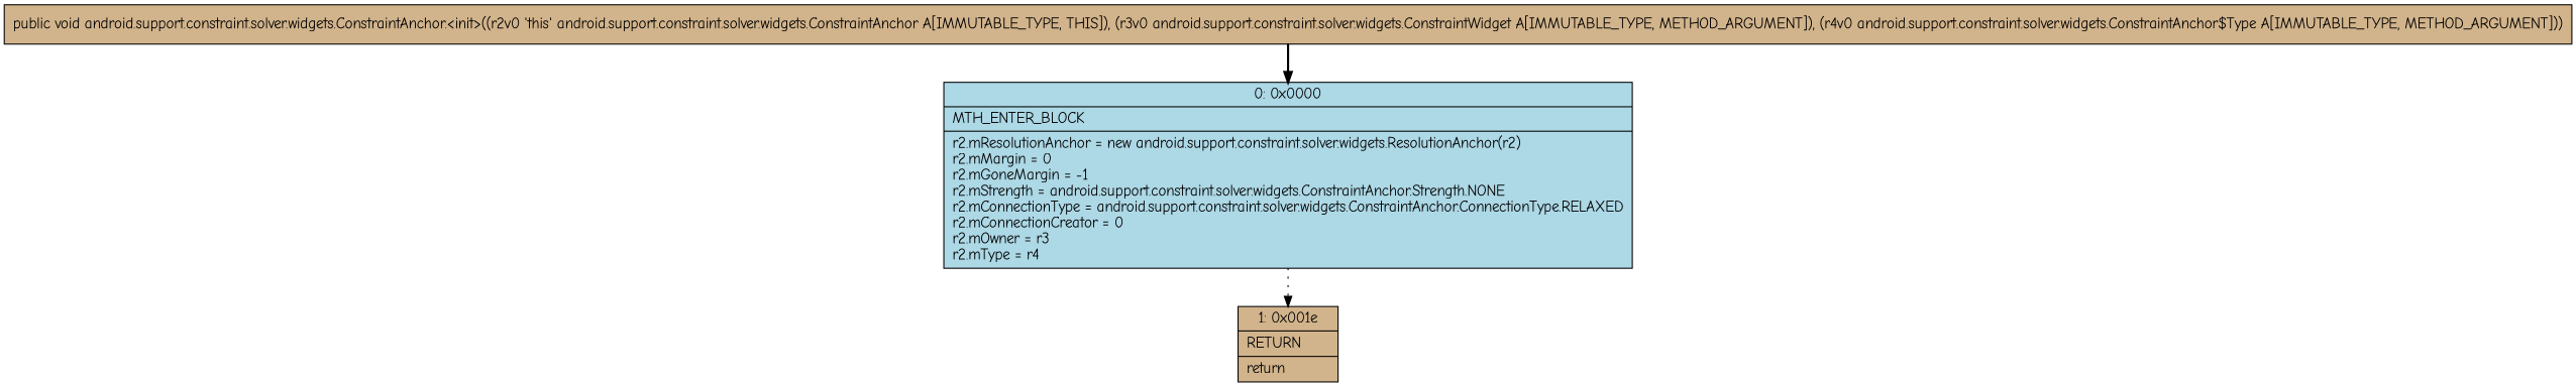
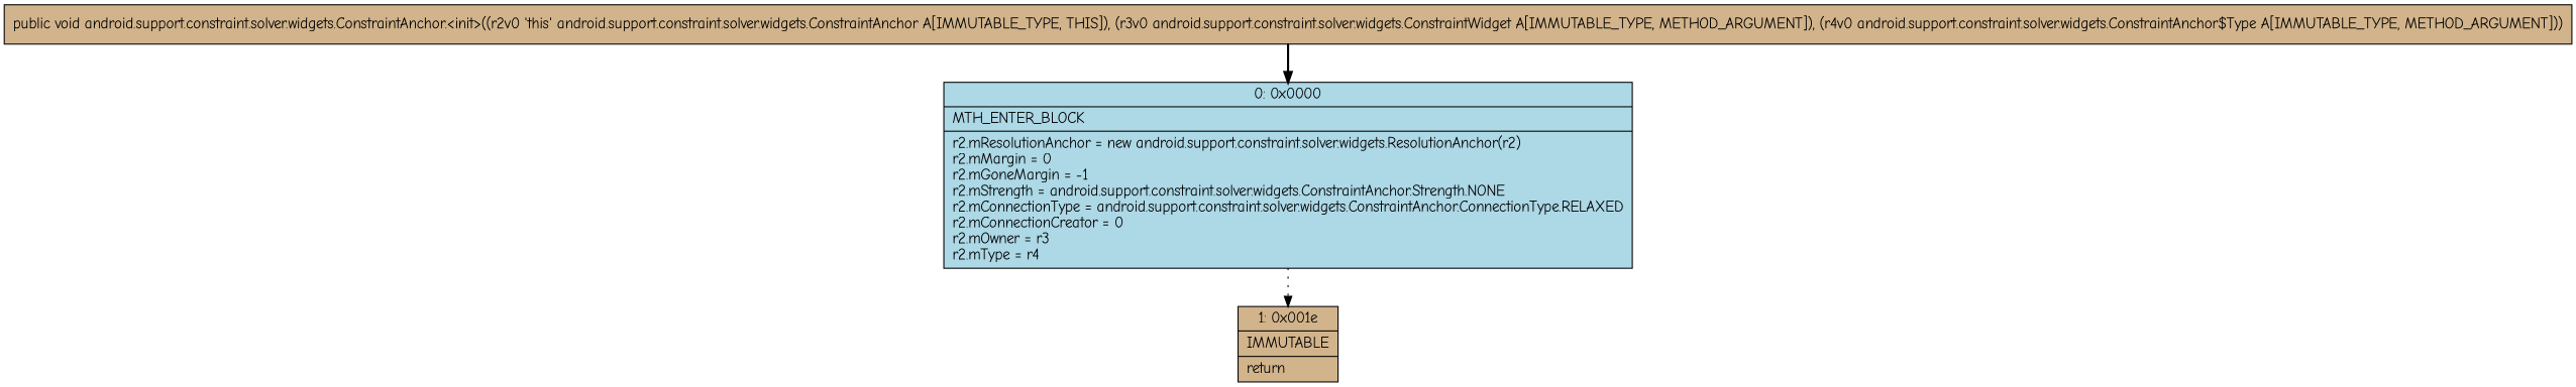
  digraph {
    fontname="Comic Neue"
    node [shape=record style=filled fillcolor=tan fontname="Comic Neue"]
    edge [fontname="Comic Neue"]
    n1 [label="{0\:\ 0x0000|MTH_ENTER_BLOCK\l|r2.mResolutionAnchor = new android.support.constraint.solver.widgets.ResolutionAnchor(r2)\lr2.mMargin = 0\lr2.mGoneMargin = \-1\lr2.mStrength = android.support.constraint.solver.widgets.ConstraintAnchor.Strength.NONE\lr2.mConnectionType = android.support.constraint.solver.widgets.ConstraintAnchor.ConnectionType.RELAXED\lr2.mConnectionCreator = 0\lr2.mOwner = r3\lr2.mType = r4\l}" fillcolor=lightblue]
-   n2 [label="{1\:\ 0x001e|RETURN\l|return\l}"]
+   n2 [label="{1\:\ 0x001e|IMMUTABLE\l|return\l}"]
    n3 [label="{public void android.support.constraint.solver.widgets.ConstraintAnchor.\<init\>((r2v0 'this' android.support.constraint.solver.widgets.ConstraintAnchor A[IMMUTABLE_TYPE, THIS]), (r3v0 android.support.constraint.solver.widgets.ConstraintWidget A[IMMUTABLE_TYPE, METHOD_ARGUMENT]), (r4v0 android.support.constraint.solver.widgets.ConstraintAnchor$Type A[IMMUTABLE_TYPE, METHOD_ARGUMENT])) }"]
    n1 -> n2 [style=dotted]
    n3 -> n1 [style=bold]
  }
